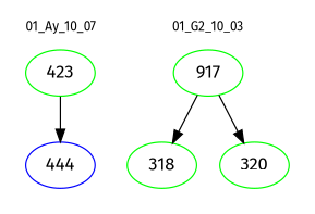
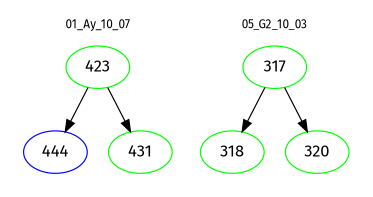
  digraph {
    fontname="Fira Sans"
    node [color=green fontname="Fira Sans"]
    edge [color=black fontname="Fira Sans"]
    n1 [label=423]
    n2 [color=blue label=444]
-   n4 [label=917]
+   n3 [label=431]
+   n4 [label=317]
    n5 [label=318]
    n6 [label=320]
    subgraph cluster_1 {
      color=white
      fontsize=10
      label="01_Ay_10_07"
      n1
      n2
+     n3
    }
    subgraph cluster_2 {
      color=white
      fontsize=10
-     label="01_G2_10_03"
+     label="05_G2_10_03"
      n4
      n5
      n6
    }
    n1 -> n2
+   n1 -> n3
    n4 -> n5
    n4 -> n6
  }
